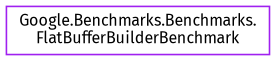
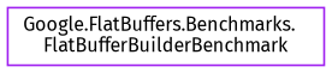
  digraph {
    rankdir=LR
    fontname="Fira Sans"
-   n1 [color=purple fillcolor=white fontname="Fira Sans" fontsize=10 height=0.2 label="Google.Benchmarks.Benchmarks.\lFlatBufferBuilderBenchmark" shape=box style=filled width=0.4]
+   n1 [color=purple fillcolor=white fontname="Fira Sans" fontsize=10 height=0.2 label="Google.FlatBuffers.Benchmarks.\lFlatBufferBuilderBenchmark" shape=box style=filled width=0.4]
  }
